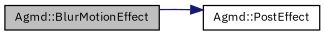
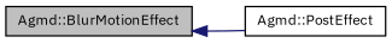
  digraph {
    rankdir=LR
    fontname="IBM Plex Sans"
    node [color=black fontname="IBM Plex Sans" fontsize=10 shape=record style=filled]
    n1 [fillcolor=grey75 fontcolor=black height=0.2 label="Agmd::BlurMotionEffect" width=0.4]
    n2 [fillcolor=white height=0.2 label="Agmd::PostEffect" width=0.4]
-   n2 -> n1 [color=midnightblue dir=back fontname="IBM Plex Sans" fontsize=10 labelfontname=Helvetica labelfontsize=10 style=solid]
+   n1 -> n2 [color=midnightblue dir=back fontname="IBM Plex Sans" fontsize=10 labelfontname=Helvetica labelfontsize=10 style=solid]
  }
